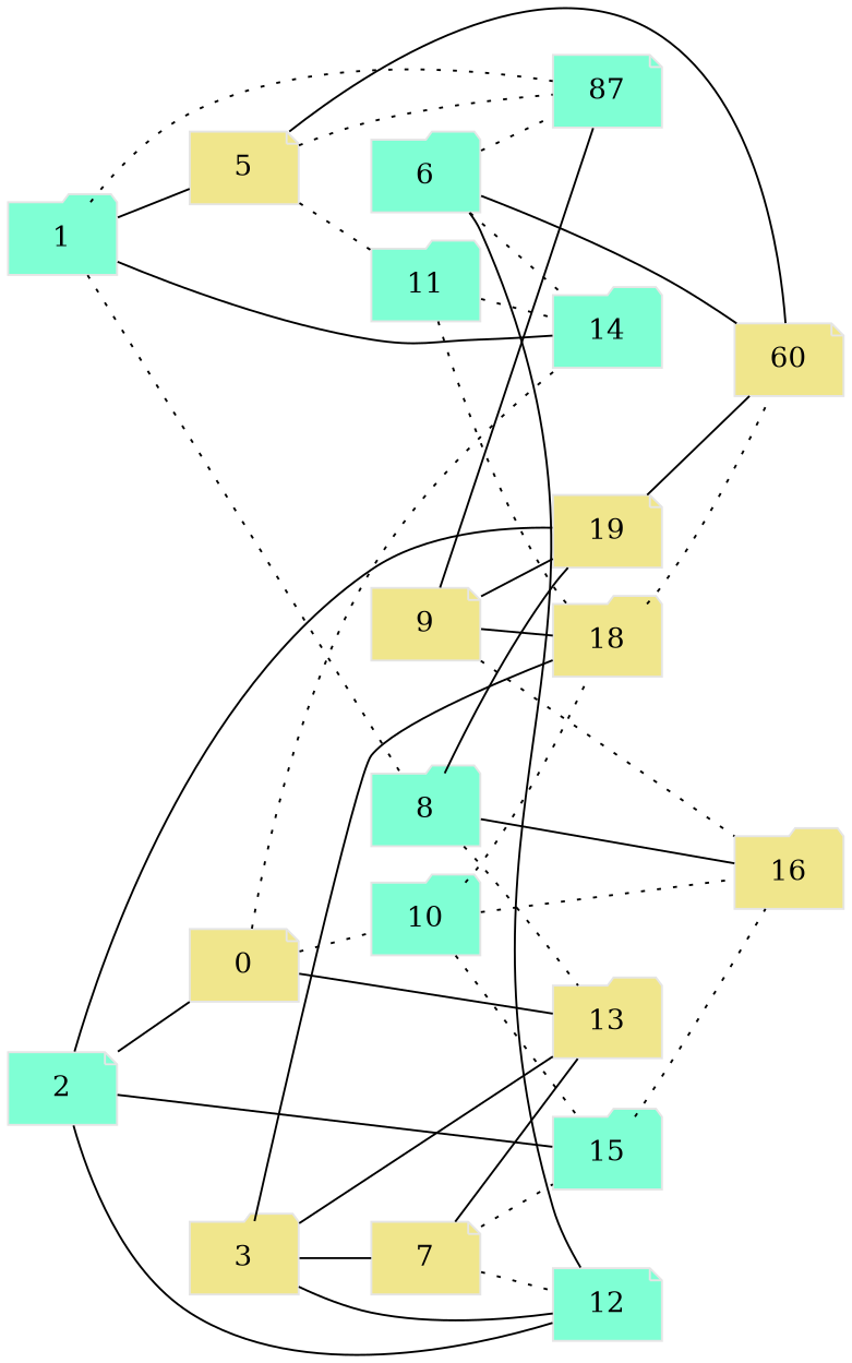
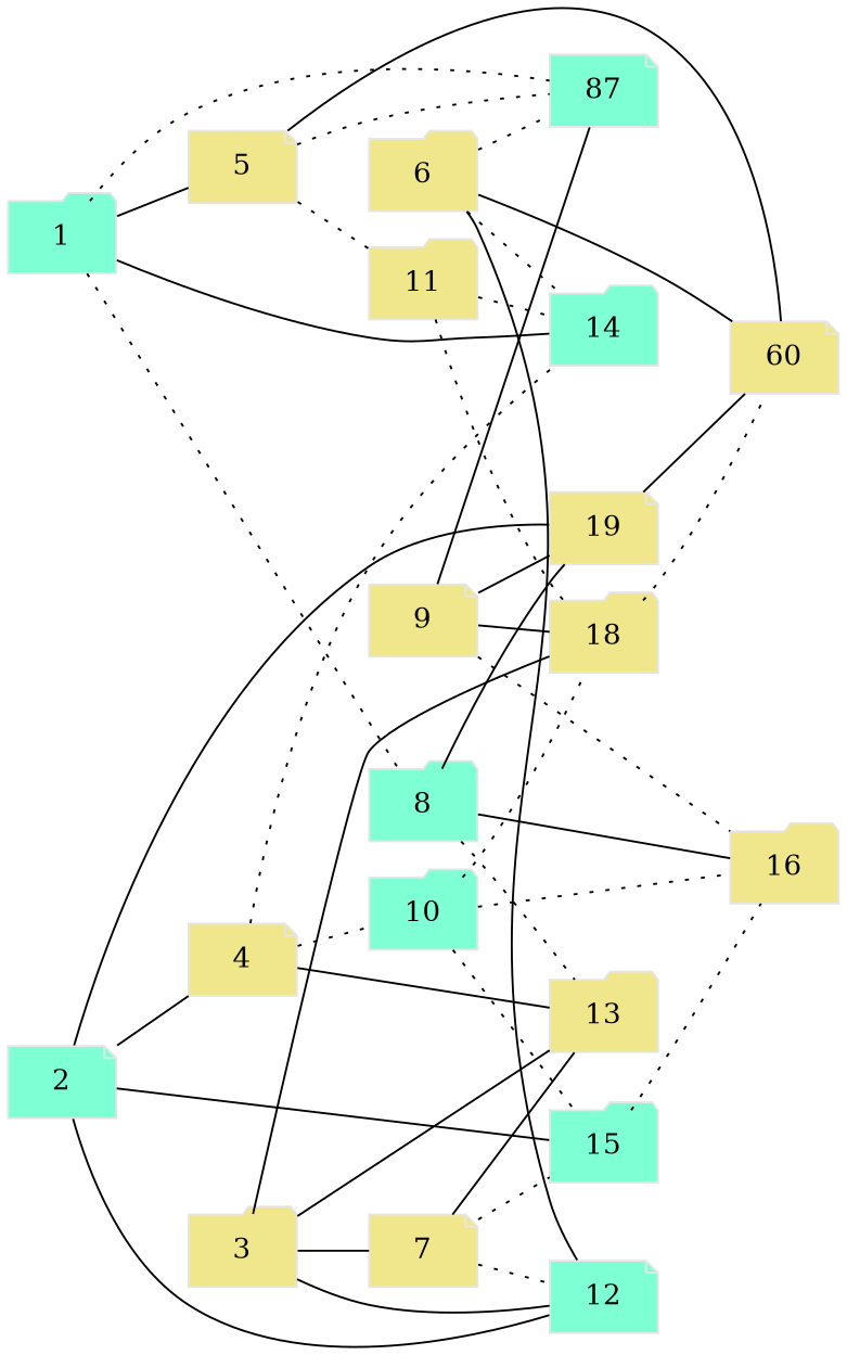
  graph {
    rankdir=LR
    node [color=gray90 fillcolor=khaki shape=folder style=filled]
    edge [style=solid]
    5 [shape=note]
    1 [fillcolor=aquamarine]
    8 [fillcolor=aquamarine]
    14 [fillcolor=aquamarine]
    n5 [fillcolor=aquamarine label=87 shape=note]
-   11 [fillcolor=aquamarine]
+   11
    n7 [label=60 shape=note]
    19 [shape=note]
    13
    16
    2 [fillcolor=aquamarine shape=note]
-   4 [shape=note label=0]
+   4 [shape=note]
    12 [fillcolor=aquamarine shape=note]
    15 [fillcolor=aquamarine]
    10 [fillcolor=aquamarine]
    3
    7 [shape=note]
    18
-   6 [fillcolor=aquamarine]
+   6
    9 [shape=note]
    5 -- n5 [style=dotted]
    5 -- 11 [style=dotted]
    5 -- n7
    1 -- 5
    1 -- 8 [style=dotted]
    1 -- 14
    1 -- n5 [style=dotted]
    8 -- 19
    8 -- 13 [style=dotted]
    8 -- 16
    11 -- 14 [style=dotted]
    11 -- 18 [style=dotted]
    19 -- n7
    2 -- 19
    2 -- 4
    2 -- 12
    2 -- 15
    4 -- 14 [style=dotted]
    4 -- 13
    4 -- 10 [style=dotted]
    15 -- 16 [style=dotted]
    10 -- 16 [style=dotted]
    10 -- 15 [style=dotted]
    10 -- 18 [style=dotted]
    3 -- 13
    3 -- 12
    3 -- 7
    3 -- 18
    7 -- 13
    7 -- 12 [style=dotted]
    7 -- 15 [style=dotted]
    18 -- n7 [style=dotted]
    6 -- 14 [style=dotted]
    6 -- n5 [style=dotted]
    6 -- n7
    6 -- 12
    9 -- n5
    9 -- 19
    9 -- 16 [style=dotted]
    9 -- 18
  }
